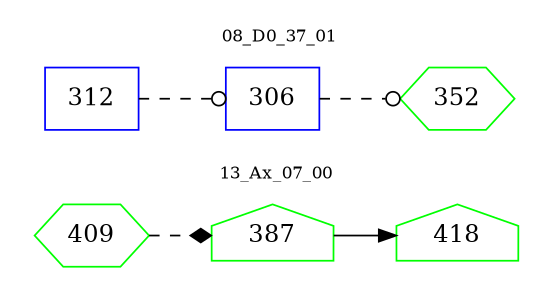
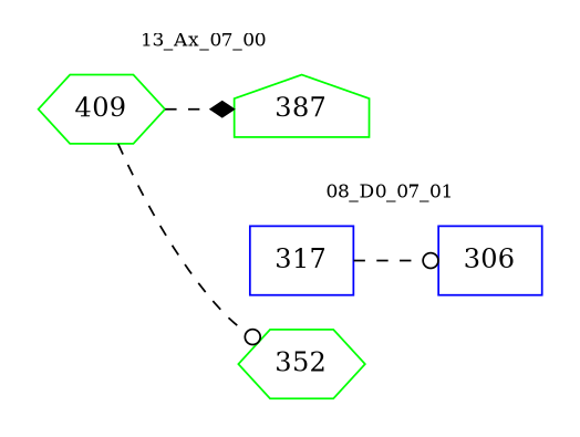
  digraph {
    rankdir=LR
    node [color=green shape=hexagon]
    edge [arrowhead=odot color=black style=dashed]
    n1 [label=409]
    n2 [label=387 shape=house]
-   n3 [label=418 shape=house]
-   n4 [color=blue label=312 shape=box]
+   n4 [color=blue label=317 shape=box]
    n5 [color=blue label=306 shape=box]
    n6 [label=352]
    subgraph cluster_1 {
      color=white
      fontsize=10
      label="13_Ax_07_00"
      n1
      n2
-     n3
    }
    subgraph cluster_2 {
      color=white
      fontsize=10
-     label="08_D0_37_01"
+     label="08_D0_07_01"
      n4
      n5
      n6
    }
    n1 -> n2 [arrowhead=diamond]
-   n2 -> n3 [arrowhead=normal style=solid]
    n4 -> n5
-   n5 -> n6
+   n1 -> n6
  }
